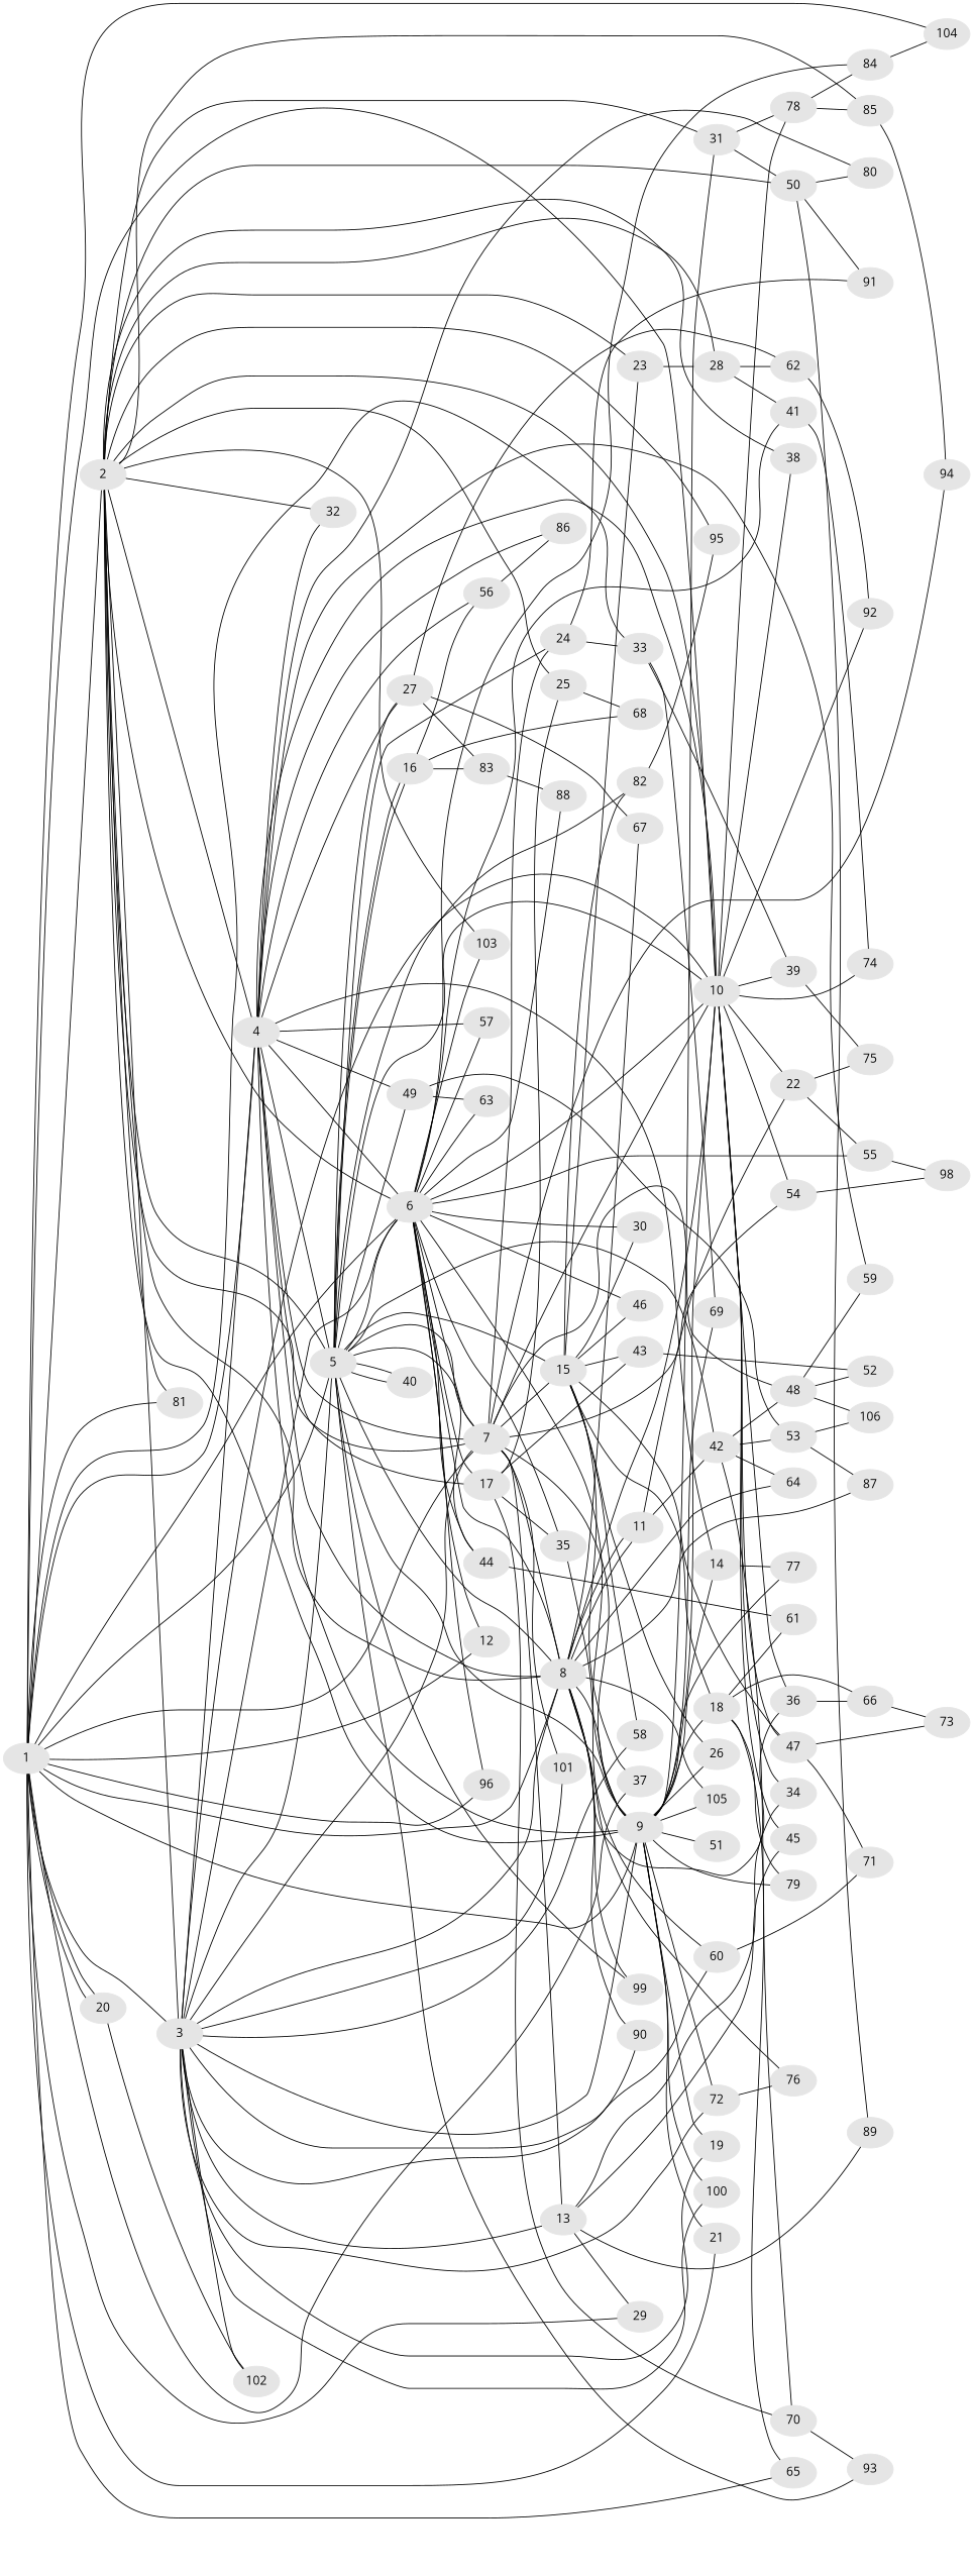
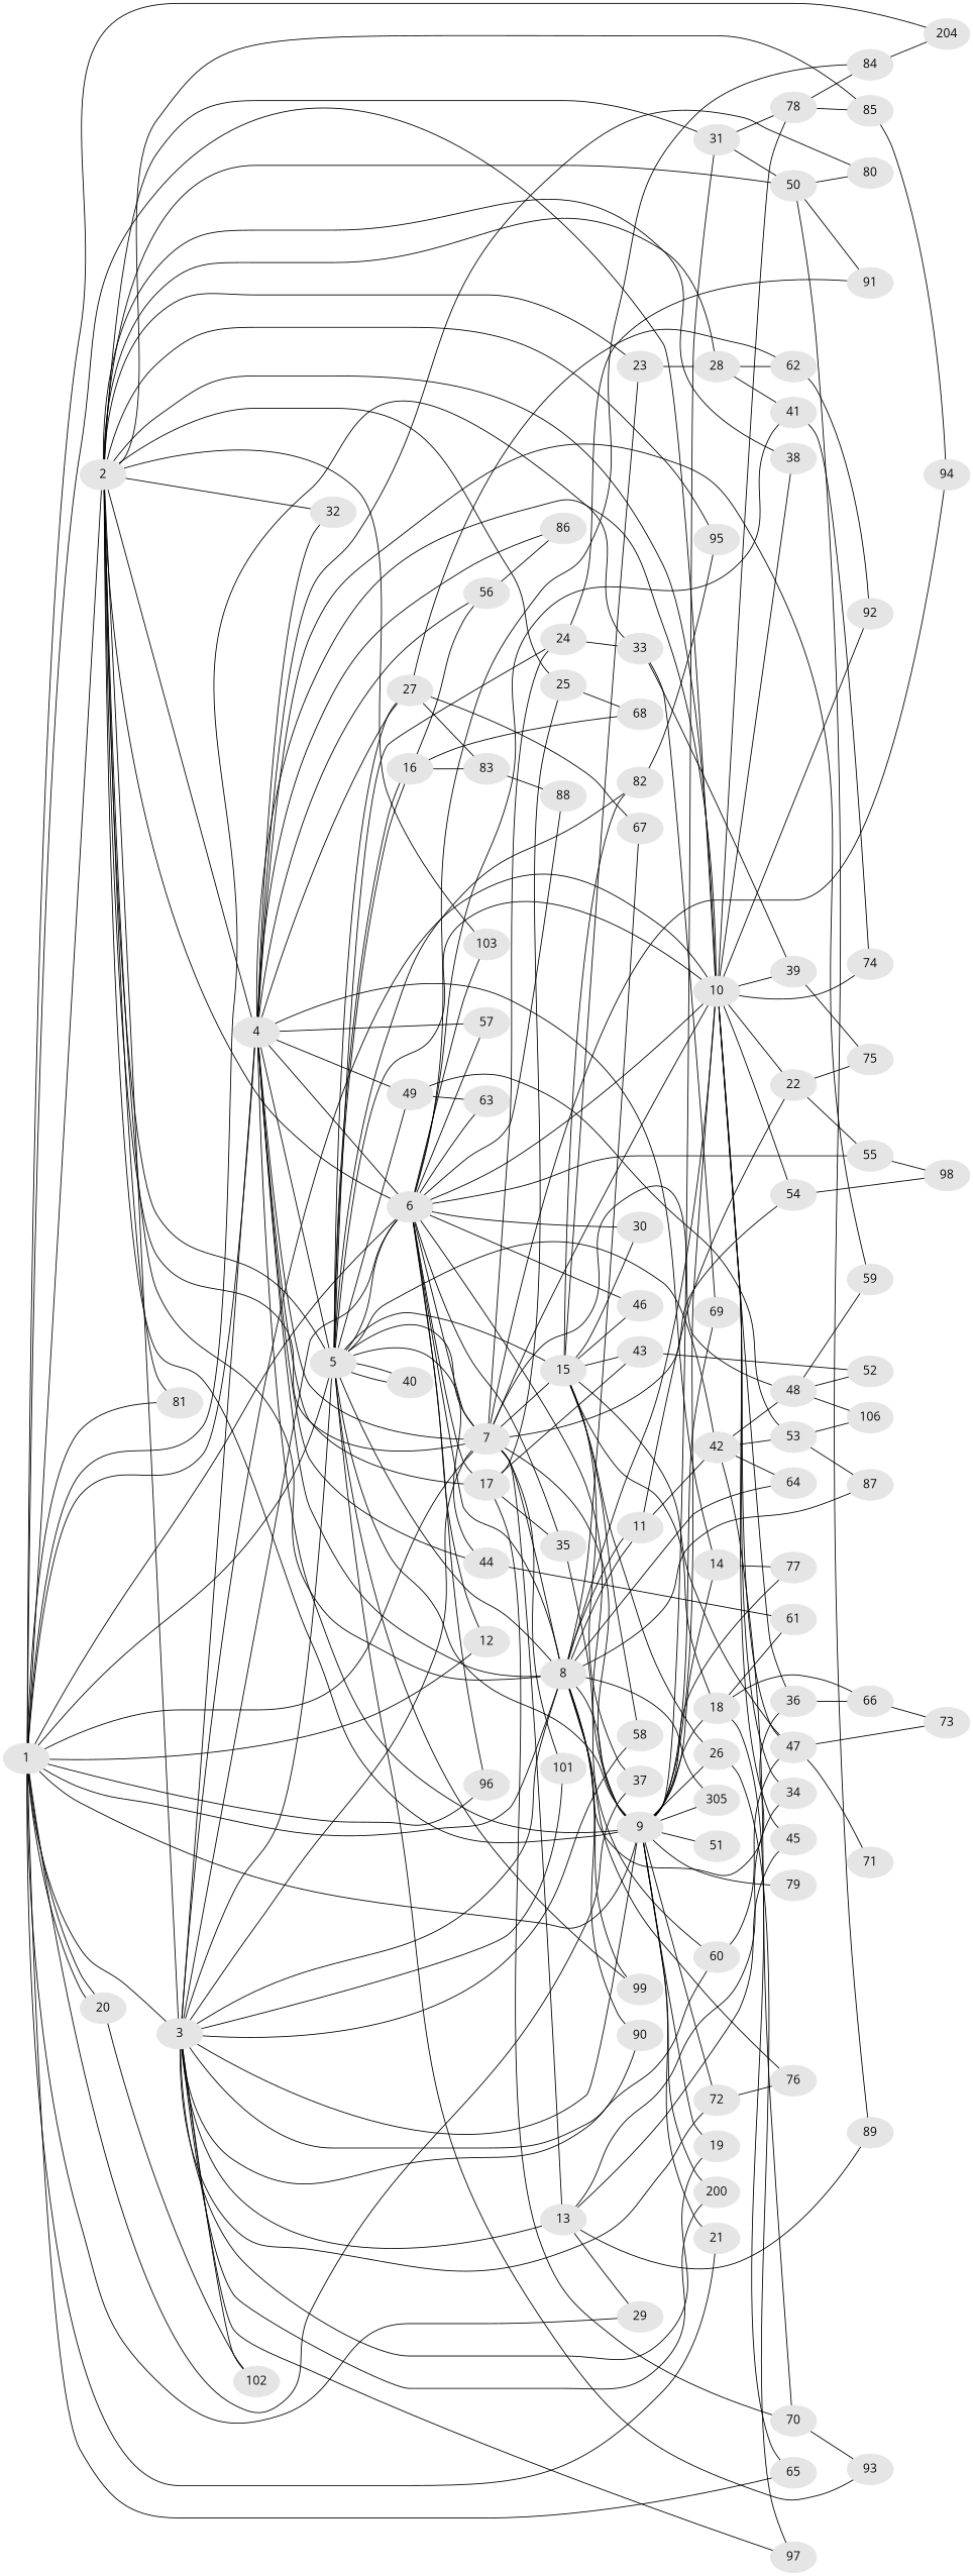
  graph {
    fontname="Open Sans"
    rankdir=LR
    node [color=gray90 fontname="Open Sans" style=filled]
    edge [fontname="Open Sans"]
    1
    2
    3
    4
    5
    6
    7
    8
    9
    10
    12
    20
    21
    29
    37
    65
    81
    96
-   104
+   104 [label=204]
    33
    23
    25
    28
    31
    32
    38
    50
    85
    95
    103
    13
    19
    58
    60
    72
    90
-   100
+   97
+   100 [label=200]
    101
    102
    14
    17
    27
    44
    49
    56
    57
    59
    80
    86
    15
    16
    24
    40
    42
    82
    93
    99
    30
    35
    41
    46
    55
    63
    84
    88
    48
    54
    94
    11
    36
    64
    67
    76
    87
-   105
+   105 [label=305]
    18
    26
    51
    69
    77
    79
    22
    34
    39
    45
    47
    74
    78
    92
    68
    62
    89
    91
    71
    43
    70
    83
    61
    53
    98
    52
    106
    66
    75
    73
    1 -- 2
    1 -- 3
    1 -- 4
    1 -- 5
    1 -- 6
    1 -- 7
    1 -- 8
    1 -- 9
    1 -- 10
    1 -- 12
    1 -- 20
    1 -- 20
    1 -- 21
    1 -- 29
    1 -- 37
    1 -- 65
    1 -- 81
    1 -- 96
    1 -- 104
    1 -- 33
    2 -- 3
    2 -- 4
    2 -- 5
    2 -- 6
    2 -- 7
    2 -- 8
    2 -- 9
    2 -- 10
    2 -- 81
    2 -- 23
    2 -- 25
    2 -- 28
    2 -- 31
    2 -- 32
    2 -- 38
    2 -- 50
    2 -- 85
    2 -- 95
    2 -- 103
    3 -- 4
    3 -- 5
    3 -- 6
    3 -- 7
    3 -- 8
    3 -- 9
    3 -- 10
    3 -- 13
    3 -- 19
    3 -- 58
    3 -- 60
    3 -- 72
    3 -- 90
+   3 -- 97
    3 -- 100
    3 -- 101
    3 -- 102
    4 -- 5
    4 -- 6
    4 -- 7
    4 -- 8
    4 -- 9
    4 -- 10
    4 -- 32
    4 -- 14
    4 -- 17
    4 -- 27
-   6 -- 44
+   4 -- 44
    4 -- 49
    4 -- 56
    4 -- 57
    4 -- 59
    4 -- 80
    4 -- 86
    5 -- 6
    5 -- 7
    5 -- 8
    5 -- 9
    5 -- 10
    5 -- 27
    5 -- 44
    5 -- 49
    5 -- 15
    5 -- 16
    5 -- 16
    5 -- 24
    5 -- 40
    5 -- 40
    5 -- 42
    5 -- 82
    5 -- 93
    5 -- 99
    6 -- 7
    6 -- 8
    6 -- 9
    6 -- 10
    6 -- 12
    6 -- 96
    6 -- 103
    6 -- 17
    6 -- 57
    6 -- 30
    6 -- 35
    6 -- 41
    6 -- 46
    6 -- 55
    6 -- 63
    6 -- 84
    6 -- 88
    7 -- 8
    7 -- 9
    7 -- 10
    7 -- 13
    7 -- 101
    7 -- 15
    7 -- 24
    7 -- 48
    7 -- 54
    7 -- 94
    8 -- 9
    8 -- 10
    8 -- 90
    8 -- 99
    8 -- 11
    8 -- 11
    8 -- 36
    8 -- 64
    8 -- 67
    8 -- 76
    8 -- 87
    8 -- 105
    9 -- 10
    9 -- 21
    9 -- 31
    9 -- 19
    9 -- 72
    9 -- 100
    9 -- 14
    9 -- 105
    9 -- 18
    9 -- 26
    9 -- 51
    9 -- 69
    9 -- 77
    9 -- 79
    10 -- 38
    10 -- 54
    10 -- 36
    10 -- 22
    10 -- 34
    10 -- 39
    10 -- 45
    10 -- 47
    10 -- 74
    10 -- 78
    10 -- 92
    20 -- 102
    33 -- 69
    33 -- 39
    23 -- 28
    25 -- 68
    28 -- 41
    28 -- 62
    31 -- 50
    31 -- 78
    50 -- 80
    50 -- 89
    50 -- 91
    85 -- 94
    13 -- 29
    13 -- 34
    13 -- 45
    13 -- 89
-   60 -- 71
+   60 -- 47
    72 -- 76
    14 -- 77
    17 -- 25
    17 -- 35
    17 -- 43
    17 -- 70
    27 -- 67
    27 -- 62
    27 -- 83
    44 -- 61
    49 -- 63
    49 -- 53
    56 -- 86
    15 -- 37
    15 -- 23
    15 -- 58
    15 -- 82
    15 -- 30
    15 -- 46
    15 -- 18
    15 -- 26
    15 -- 47
    15 -- 43
    16 -- 56
    16 -- 68
    16 -- 83
    24 -- 33
    24 -- 91
    42 -- 48
    42 -- 64
    42 -- 70
    42 -- 53
    82 -- 95
    35 -- 60
    41 -- 74
    55 -- 98
    84 -- 104
    48 -- 59
    48 -- 52
    48 -- 106
    54 -- 98
    11 -- 42
    11 -- 22
    36 -- 66
    18 -- 65
-   18 -- 79
    18 -- 61
    18 -- 66
+   26 -- 97
    22 -- 55
    22 -- 75
    39 -- 75
    47 -- 71
    47 -- 73
    78 -- 85
    78 -- 84
    62 -- 92
    43 -- 52
    70 -- 93
    83 -- 88
    53 -- 87
    53 -- 106
    66 -- 73
  }
